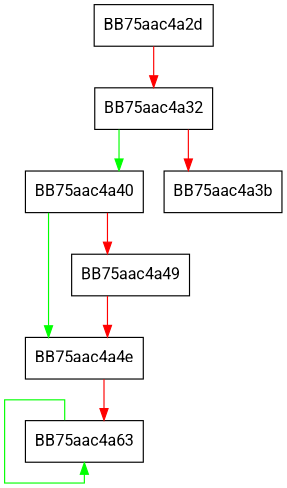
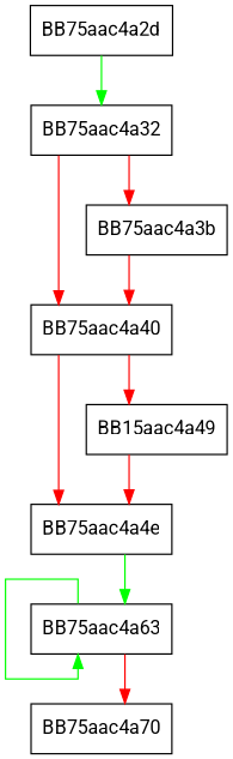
  digraph {
    fontname=Roboto
    splines=ortho
    node [fontname=Roboto shape=box]
    edge [color=red fontname=Roboto]
    BB75aac4a32
    BB75aac4a40
    BB75aac4a3b
    BB75aac4a2d
    BB75aac4a4e
-   BB75aac4a49
+   BB75aac4a49 [label=BB15aac4a49]
    BB75aac4a63
-   BB75aac4a32 -> BB75aac4a40 [color=green]
+   BB75aac4a70
+   BB75aac4a32 -> BB75aac4a40
    BB75aac4a32 -> BB75aac4a3b
-   BB75aac4a40 -> BB75aac4a4e [color=green]
+   BB75aac4a40 -> BB75aac4a4e
    BB75aac4a40 -> BB75aac4a49
-   BB75aac4a2d -> BB75aac4a32
-   BB75aac4a4e -> BB75aac4a63
+   BB75aac4a3b -> BB75aac4a40
+   BB75aac4a2d -> BB75aac4a32 [color=green]
+   BB75aac4a4e -> BB75aac4a63 [color=green]
    BB75aac4a49 -> BB75aac4a4e
    BB75aac4a63 -> BB75aac4a63 [color=green]
+   BB75aac4a63 -> BB75aac4a70
  }
